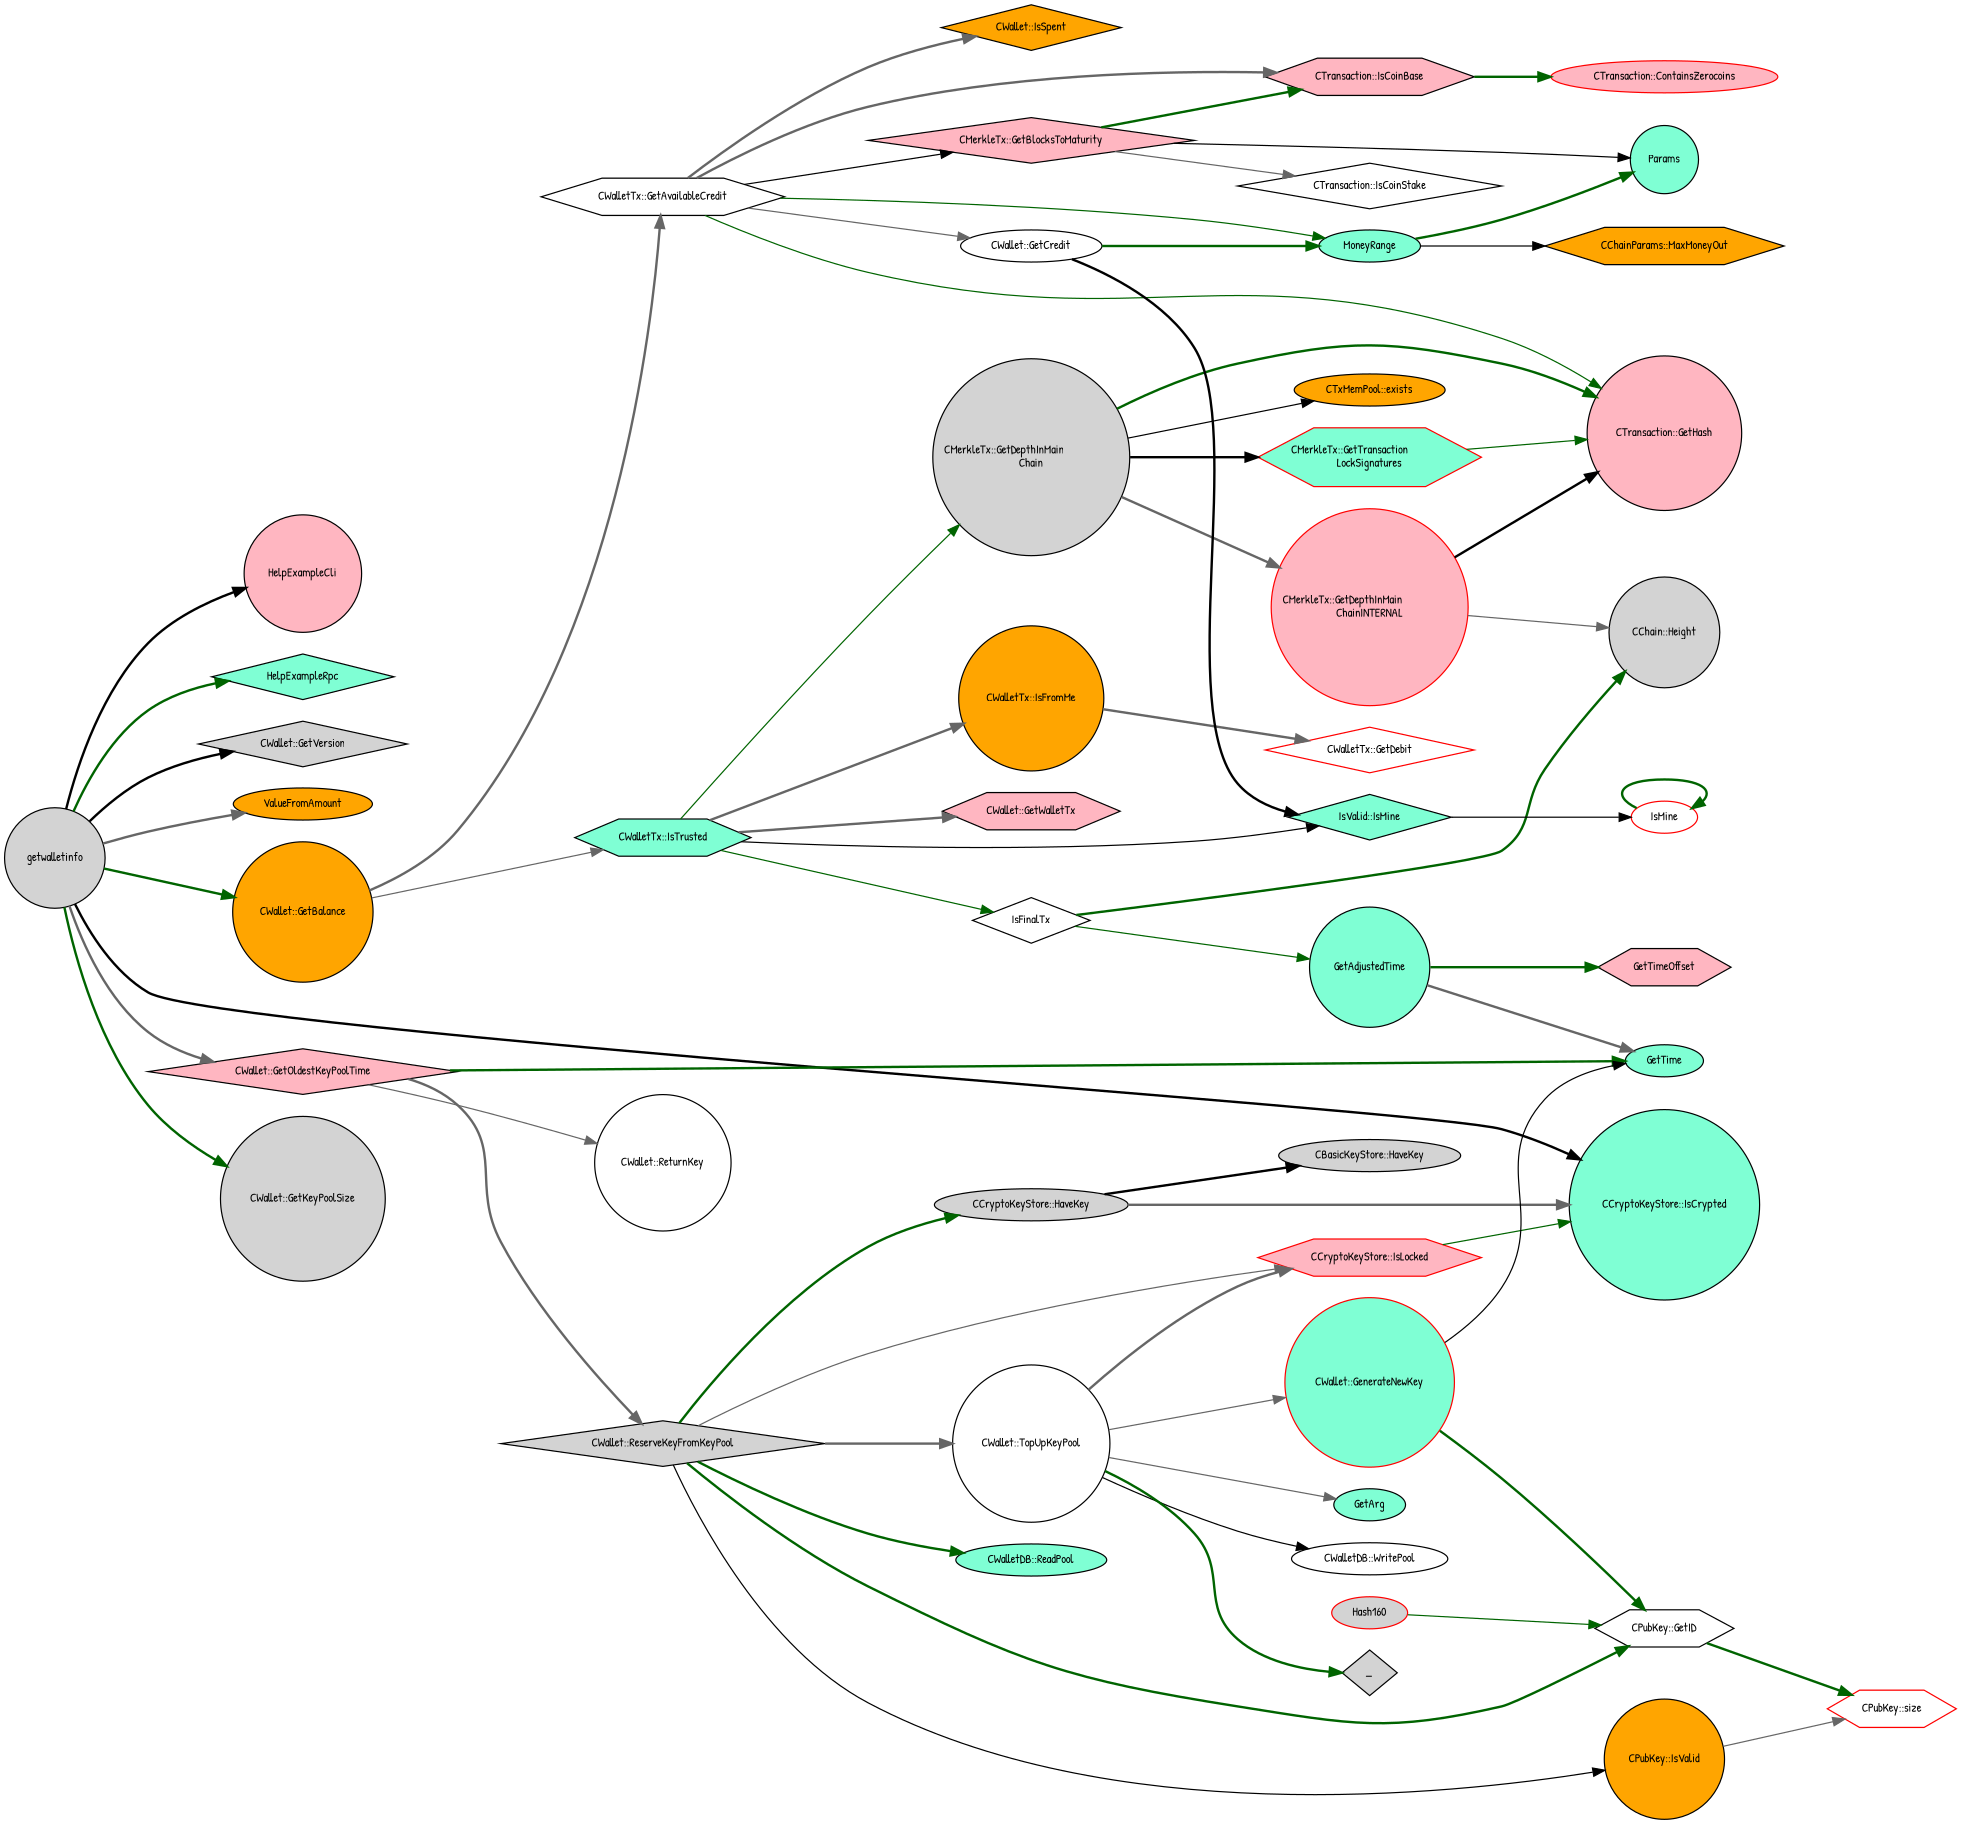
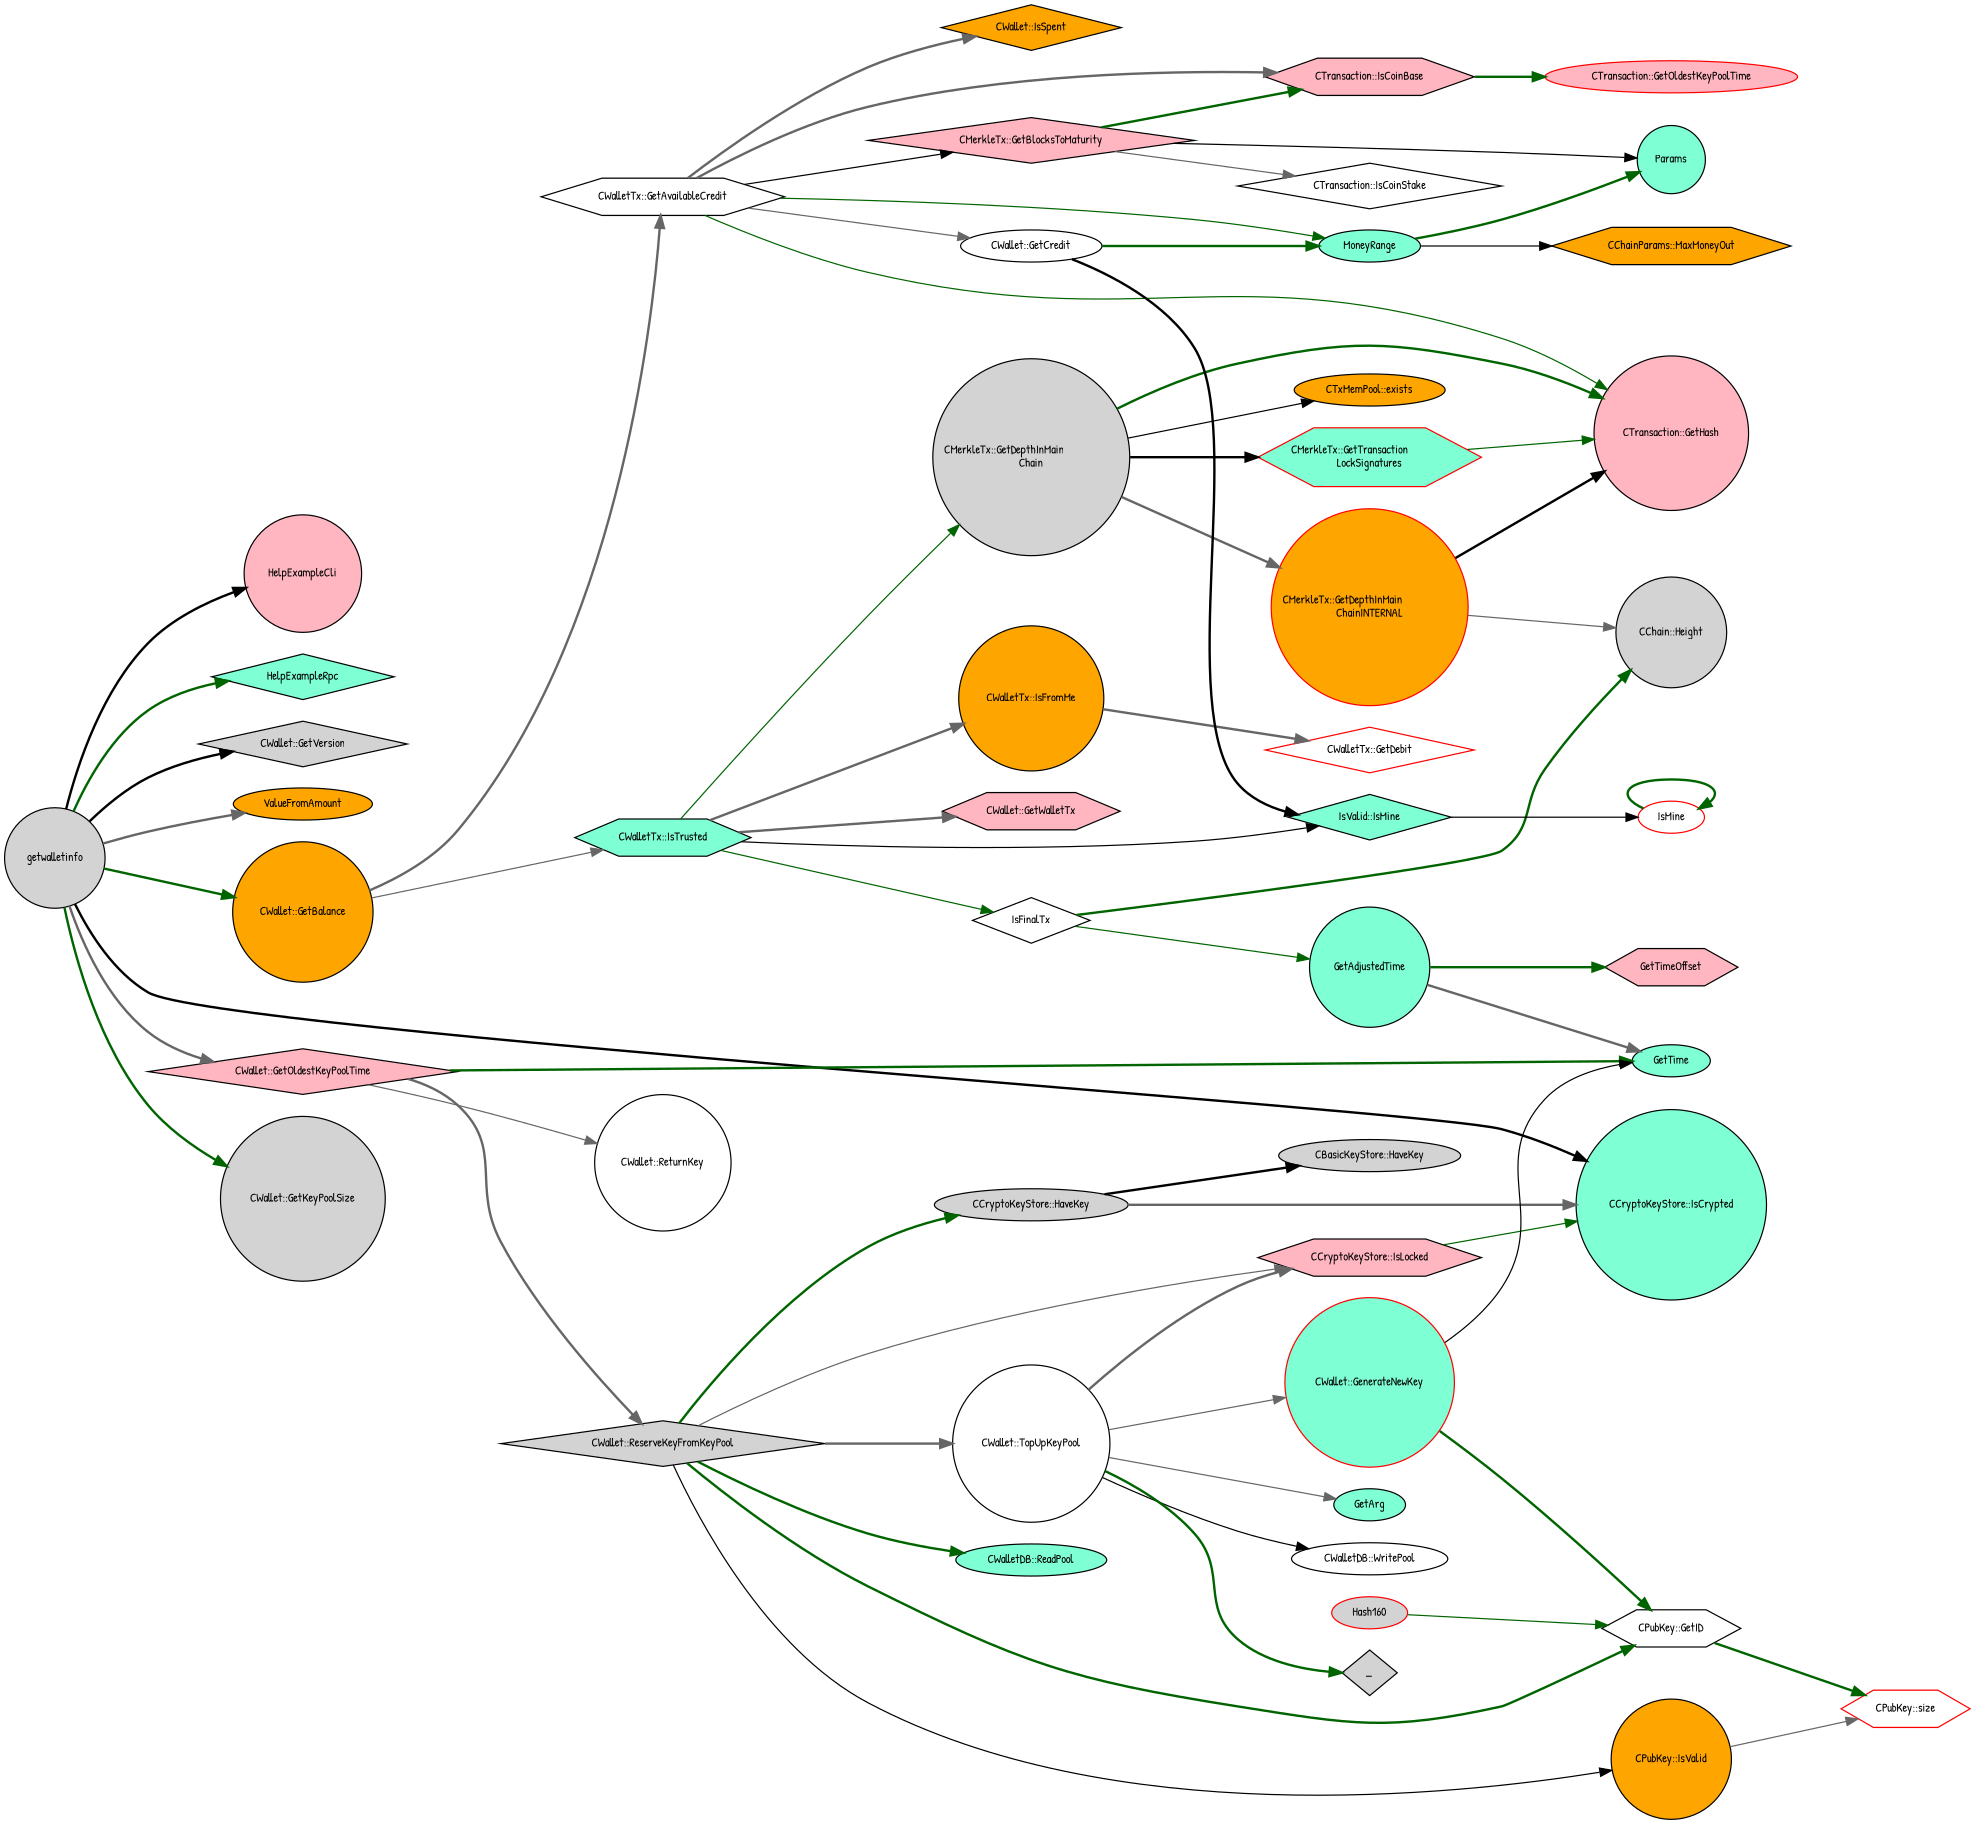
  digraph {
    fontname="Patrick Hand"
    rankdir=LR
    node [color=black fillcolor=aquamarine fontname="Patrick Hand" fontsize=10 shape=circle style=filled]
    edge [color=darkgreen fontname="Patrick Hand" fontsize=10 labelfontname=Helvetica labelfontsize=10 style=bold]
    n1 [fillcolor=lightgrey fontcolor=black height=0.2 label=getwalletinfo width=0.4]
    n2 [fillcolor=lightpink height=0.2 label=HelpExampleCli width=0.4]
    n3 [height=0.2 label=HelpExampleRpc shape=diamond width=0.4]
    n4 [fillcolor=lightgrey height=0.2 label="CWallet::GetVersion" shape=diamond width=0.4]
    n5 [fillcolor=orange height=0.2 label=ValueFromAmount shape=ellipse width=0.4]
    n6 [fillcolor=orange height=0.2 label="CWallet::GetBalance" width=0.4]
    n7 [fillcolor=lightpink height=0.2 label="CWallet::GetOldestKeyPoolTime" shape=diamond width=0.4]
    n8 [height=0.2 label="CCryptoKeyStore::IsCrypted" width=0.4]
    n9 [fillcolor=lightgrey height=0.2 label="CWallet::GetKeyPoolSize" width=0.4]
    n10 [height=0.2 label="CWalletTx::IsTrusted" shape=hexagon width=0.4]
    n11 [fillcolor=white height=0.2 label="CWalletTx::GetAvailableCredit" shape=hexagon width=0.4]
    n12 [height=0.2 label=GetTime shape=ellipse width=0.4]
    n13 [fillcolor=lightgrey height=0.2 label="CWallet::ReserveKeyFromKeyPool" shape=diamond width=0.4]
    n14 [fillcolor=white height=0.2 label="CWallet::ReturnKey" width=0.4]
    n15 [fillcolor=white height=0.2 label=IsFinalTx shape=diamond width=0.4]
    n16 [fillcolor=lightgrey height=0.2 label="CMerkleTx::GetDepthInMain\lChain" width=0.4]
    n17 [fillcolor=orange height=0.2 label="CWalletTx::IsFromMe" width=0.4]
    n18 [fillcolor=lightpink height=0.2 label="CWallet::GetWalletTx" shape=hexagon width=0.4]
    n19 [height=0.2 label="IsValid::IsMine" shape=diamond width=0.4]
    n20 [fillcolor=lightpink height=0.2 label="CTransaction::GetHash" width=0.4]
    n21 [fillcolor=lightpink height=0.2 label="CTransaction::IsCoinBase" shape=hexagon width=0.4]
    n22 [fillcolor=lightpink height=0.2 label="CMerkleTx::GetBlocksToMaturity" shape=diamond width=0.4]
    n23 [fillcolor=orange height=0.2 label="CWallet::IsSpent" shape=diamond width=0.4]
    n24 [fillcolor=white height=0.2 label="CWallet::GetCredit" shape=ellipse width=0.4]
    n25 [height=0.2 label=MoneyRange shape=ellipse width=0.4]
    n26 [fillcolor=lightgrey height=0.2 label="CChain::Height" width=0.4]
    n27 [height=0.2 label=GetAdjustedTime width=0.4]
-   n28 [color=red fillcolor=lightpink height=0.2 label="CMerkleTx::GetDepthInMain\lChainINTERNAL" width=0.4]
+   n28 [color=red fillcolor=orange height=0.2 label="CMerkleTx::GetDepthInMain\lChainINTERNAL" width=0.4]
    n29 [fillcolor=orange height=0.2 label="CTxMemPool::exists" shape=ellipse width=0.4]
    n30 [color=red height=0.2 label="CMerkleTx::GetTransaction\lLockSignatures" shape=hexagon width=0.4]
    n31 [color=red fillcolor=white height=0.2 label="CWalletTx::GetDebit" shape=diamond width=0.4]
    n32 [color=red fillcolor=white height=0.2 label=IsMine shape=ellipse width=0.4]
    n33 [fillcolor=lightpink height=0.2 label=GetTimeOffset shape=hexagon width=0.4]
-   n34 [color=red fillcolor=lightpink height=0.2 label="CTransaction::ContainsZerocoins" shape=ellipse width=0.4]
+   n34 [color=red fillcolor=lightpink height=0.2 label="CTransaction::GetOldestKeyPoolTime" shape=ellipse width=0.4]
    n35 [fillcolor=white height=0.2 label="CTransaction::IsCoinStake" shape=diamond width=0.4]
    n36 [height=0.2 label=Params width=0.4]
    n37 [fillcolor=orange height=0.2 label="CChainParams::MaxMoneyOut" shape=hexagon width=0.4]
-   n38 [color=red fillcolor=lightpink height=0.2 label="CCryptoKeyStore::IsLocked" shape=hexagon width=0.4]
+   n38 [fillcolor=lightpink height=0.2 label="CCryptoKeyStore::IsLocked" shape=hexagon width=0.4]
    n39 [fillcolor=white height=0.2 label="CWallet::TopUpKeyPool" width=0.4]
    n40 [fillcolor=white height=0.2 label="CPubKey::GetID" shape=hexagon width=0.4]
    n41 [height=0.2 label="CWalletDB::ReadPool" shape=ellipse width=0.4]
    n42 [fillcolor=lightgrey height=0.2 label="CCryptoKeyStore::HaveKey" shape=ellipse width=0.4]
    n43 [fillcolor=orange height=0.2 label="CPubKey::IsValid" width=0.4]
    n44 [height=0.2 label=GetArg shape=ellipse width=0.4]
    n45 [fillcolor=white height=0.2 label="CWalletDB::WritePool" shape=ellipse width=0.4]
    n46 [color=red height=0.2 label="CWallet::GenerateNewKey" width=0.4]
    n47 [fillcolor=lightgrey height=0.2 label=_ shape=diamond width=0.4]
    n48 [color=red fillcolor=white height=0.2 label="CPubKey::size" shape=hexagon width=0.4]
    n49 [fillcolor=lightgrey height=0.2 label="CBasicKeyStore::HaveKey" shape=ellipse width=0.4]
    n50 [color=red fillcolor=lightgrey height=0.2 label=Hash160 shape=ellipse width=0.4]
    n1 -> n2 [color=black]
    n1 -> n3
    n1 -> n4 [color=black]
    n1 -> n5 [color=gray40]
    n1 -> n6
    n1 -> n7 [color=gray40]
    n1 -> n8 [color=black]
    n1 -> n9
    n6 -> n10 [color=gray40 style=solid]
    n6 -> n11 [color=gray40]
    n7 -> n12
    n7 -> n13 [color=gray40]
    n7 -> n14 [color=gray40 style=solid]
    n10 -> n15 [style=solid]
    n10 -> n16 [style=solid]
    n10 -> n17 [color=gray40]
    n10 -> n18 [color=gray40]
    n10 -> n19 [color=black style=solid]
    n11 -> n20 [style=solid]
    n11 -> n21 [color=gray40]
    n11 -> n22 [color=black style=solid]
    n11 -> n23 [color=gray40]
    n11 -> n24 [color=gray40 style=solid]
    n11 -> n25 [style=solid]
    n13 -> n38 [color=gray40 style=solid]
    n13 -> n39 [color=gray40]
    n13 -> n40
    n13 -> n41
    n13 -> n42
    n13 -> n43 [color=black style=solid]
    n15 -> n26
    n15 -> n27 [style=solid]
    n16 -> n20
    n16 -> n28 [color=gray40]
    n16 -> n29 [color=black style=solid]
    n16 -> n30 [color=black]
    n17 -> n31 [color=gray40]
    n19 -> n32 [color=black style=solid]
    n21 -> n34
    n22 -> n21
    n22 -> n35 [color=gray40 style=solid]
    n22 -> n36 [color=black style=solid]
    n24 -> n19 [color=black]
    n24 -> n25
    n25 -> n36
    n25 -> n37 [color=black style=solid]
    n27 -> n12 [color=gray40]
    n27 -> n33
    n28 -> n20 [color=black]
    n28 -> n26 [color=gray40 style=solid]
    n30 -> n20 [style=solid]
    n32 -> n32
    n38 -> n8 [style=solid]
    n39 -> n38 [color=gray40]
    n39 -> n44 [color=gray40 style=solid]
    n39 -> n45 [color=black style=solid]
    n39 -> n46 [color=gray40 style=solid]
    n39 -> n47
    n40 -> n48
    n42 -> n8 [color=gray40]
    n42 -> n49 [color=black]
    n43 -> n48 [color=gray40 style=solid]
    n46 -> n12 [color=black style=solid]
    n46 -> n40
    n50 -> n40 [style=solid]
  }
